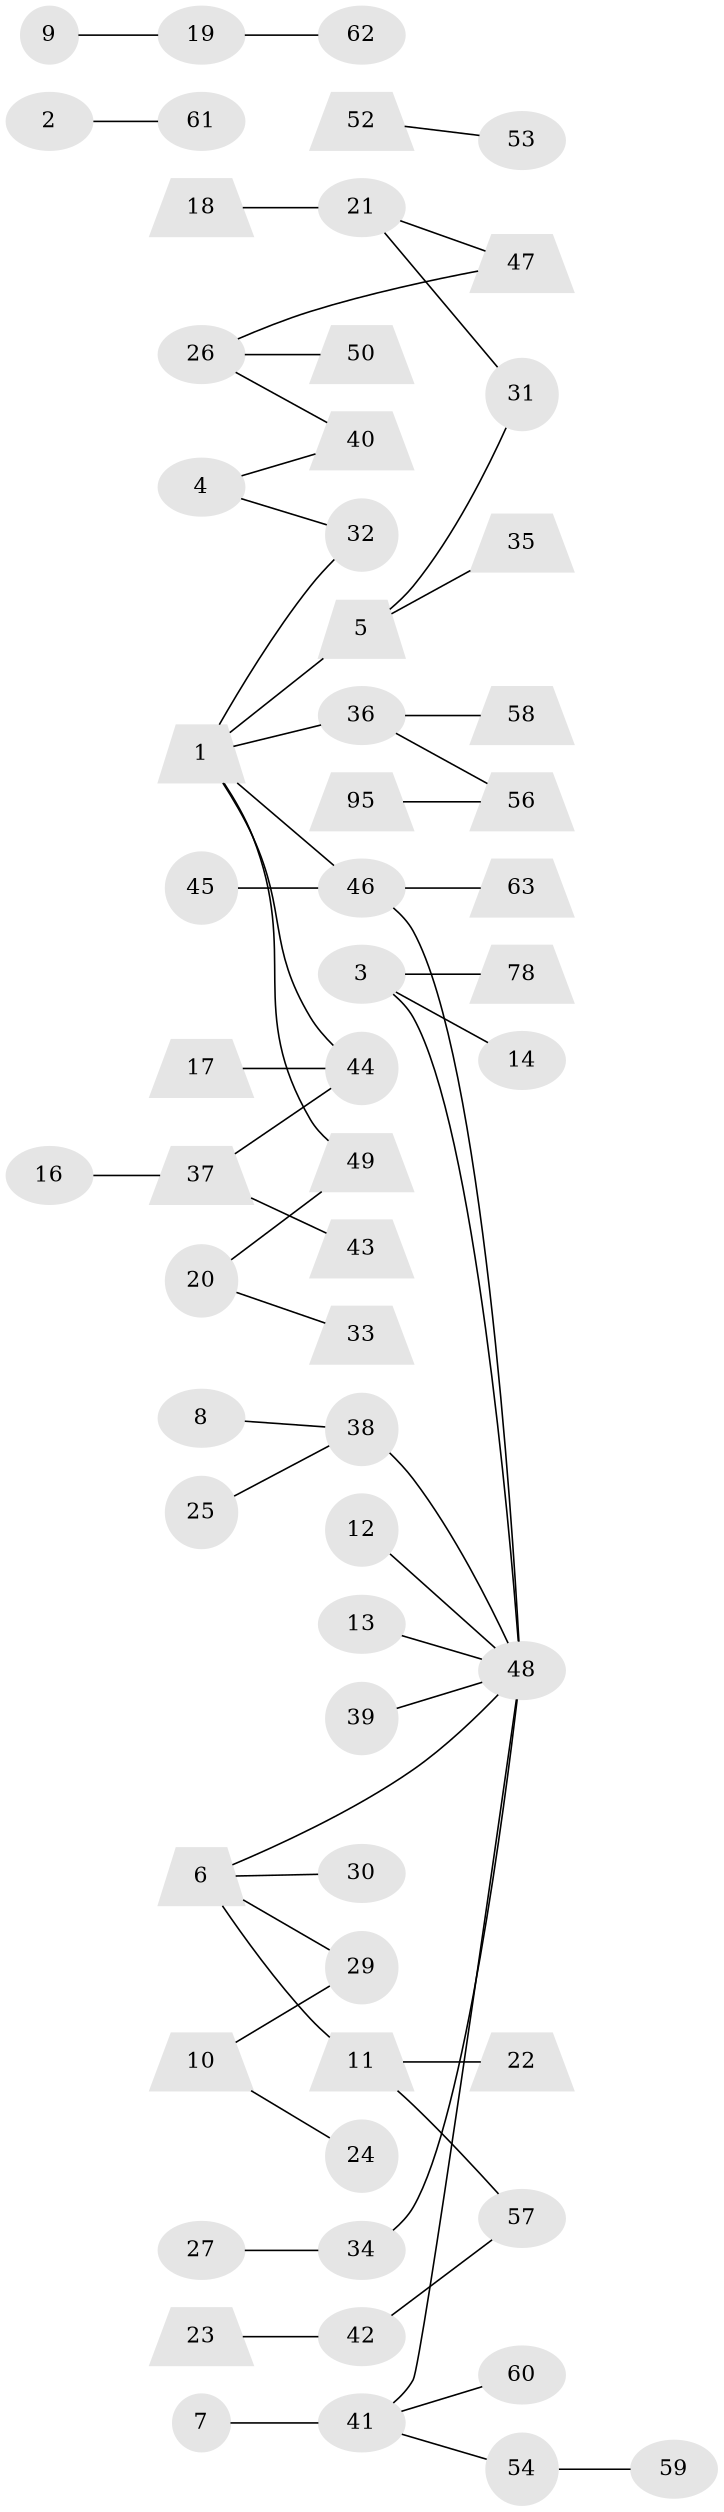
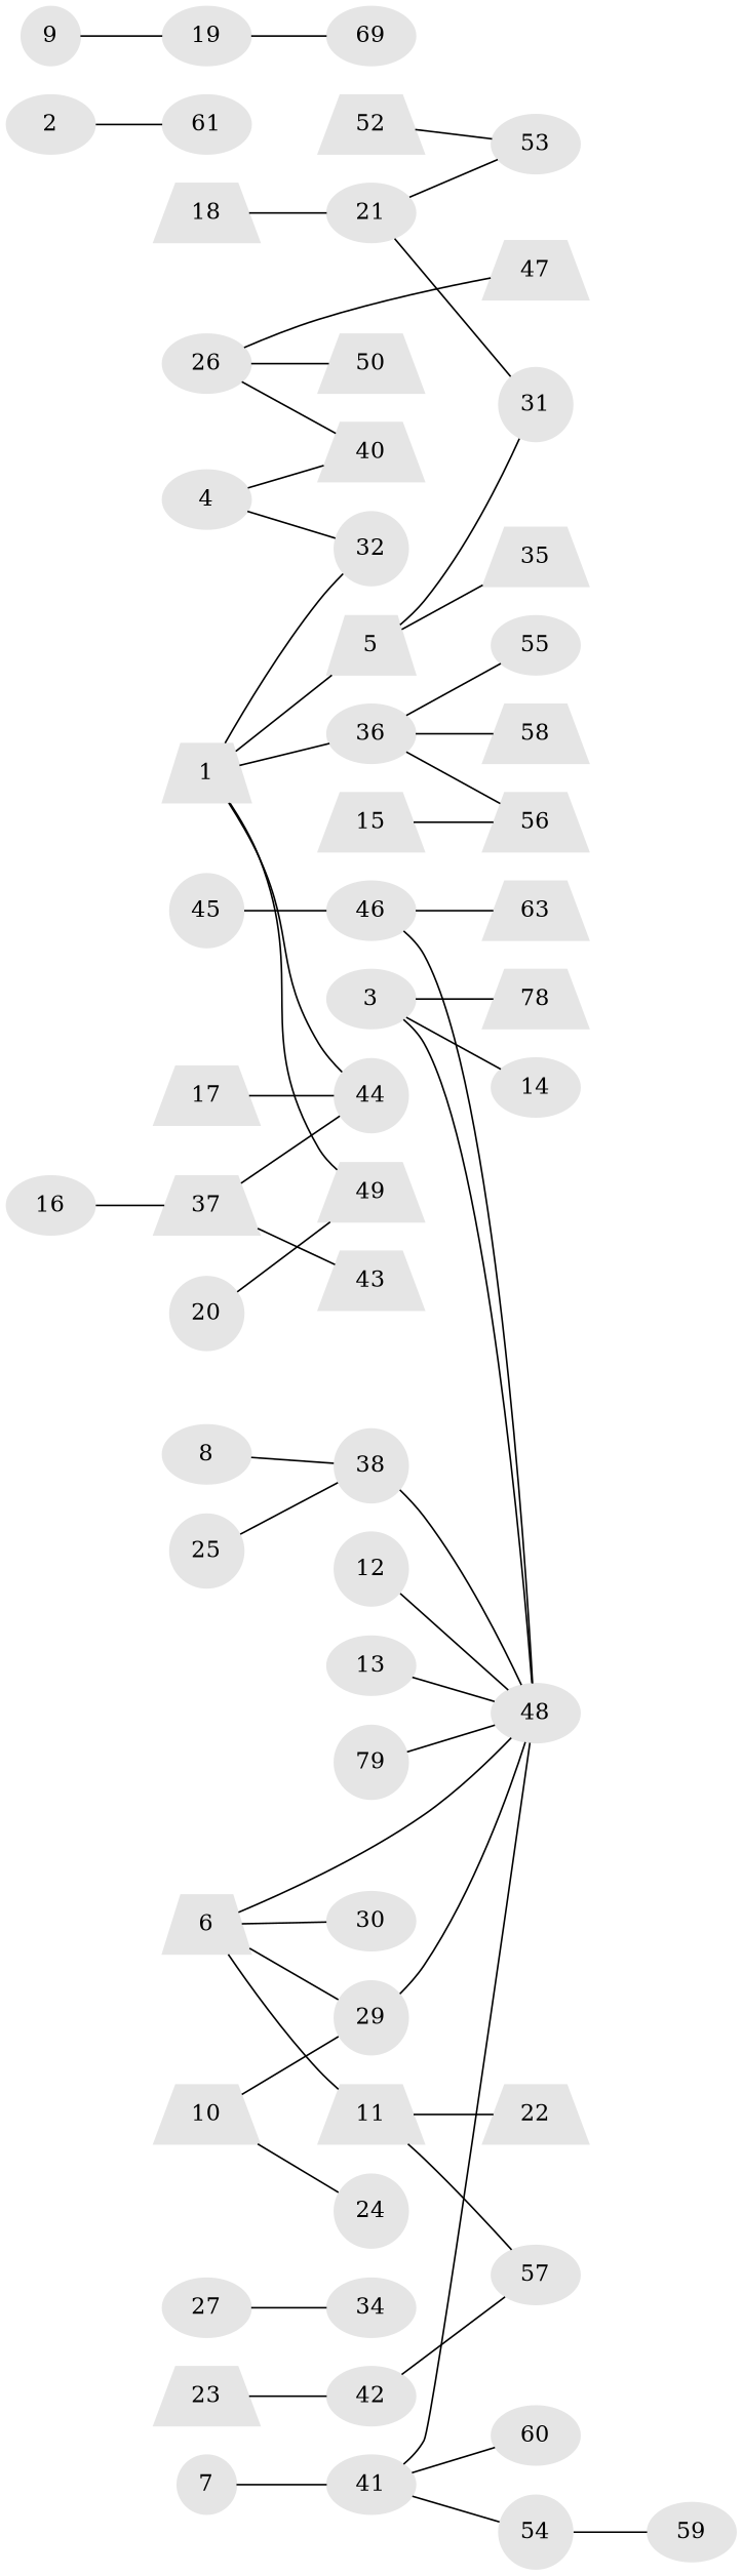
  graph {
    rankdir=LR
    node [color=gray90 shape=ellipse style=filled]
    edge [weight=1.0]
    1 [shape=trapezium]
    5 [shape=trapezium]
    32 [shape=circle]
    36
    44 [shape=circle]
    46
    49 [shape=trapezium]
    31 [shape=circle]
    35 [shape=trapezium]
    56 [shape=trapezium]
+   55
    58 [shape=trapezium]
    48
    63 [shape=trapezium]
    2
    61
    3
    14
    n19 [label=78 shape=trapezium]
    4
    40 [shape=trapezium]
    6 [shape=trapezium]
    11 [shape=trapezium]
    29 [shape=circle]
    30
    22 [shape=trapezium]
    57
    7 [shape=circle]
    41
    54 [shape=circle]
    60
    38 [shape=circle]
    8
    9 [shape=circle]
    19
-   62
+   62 [label=69]
    10 [shape=trapezium]
    24 [shape=circle]
    12 [shape=circle]
    13
-   15 [shape=trapezium label=95]
+   15 [shape=trapezium]
    37 [shape=trapezium]
    16
    43 [shape=trapezium]
    17 [shape=trapezium]
    18 [shape=trapezium]
    21
    53
    20 [shape=circle]
-   33 [shape=trapezium]
    23 [shape=trapezium]
    42
    25 [shape=circle]
    26
    47 [shape=trapezium]
    50 [shape=trapezium]
    27
    34
-   39 [shape=circle]
+   39 [shape=circle label=79]
    59
    45 [shape=circle]
    52 [shape=trapezium]
    1 -- 5
    1 -- 32
    1 -- 36
    1 -- 44
-   1 -- 46
    1 -- 49
    5 -- 31
    5 -- 35
    36 -- 56
+   36 -- 55
    36 -- 58
    46 -- 48
    46 -- 63
    2 -- 61
    3 -- 48
    3 -- 14
    3 -- n19
    4 -- 32
    4 -- 40
    6 -- 48
    6 -- 11
    6 -- 29
    6 -- 30
    11 -- 22
    11 -- 57
    7 -- 41
    41 -- 48
    41 -- 54
    41 -- 60
    54 -- 59
    38 -- 48
    8 -- 38
    9 -- 19
    19 -- 62
    10 -- 29
    10 -- 24
    12 -- 48
    13 -- 48
    15 -- 56
    37 -- 44
    37 -- 43
    16 -- 37
    17 -- 44
    18 -- 21
    21 -- 31
-   21 -- 47
+   21 -- 53
    20 -- 49
-   20 -- 33
    23 -- 42
    42 -- 57
    25 -- 38
    26 -- 40
    26 -- 47
    26 -- 50
    27 -- 34
-   34 -- 48
+   29 -- 48
    39 -- 48
    45 -- 46
    52 -- 53
  }
